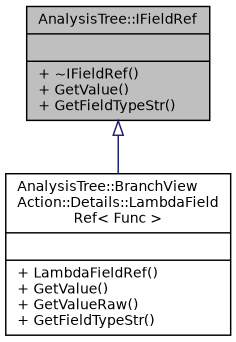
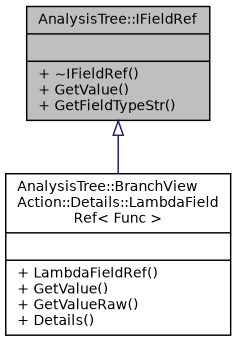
  digraph {
    node [color=black fontname=Helvetica fontsize=10 shape=record style=filled]
    n1 [fillcolor=grey75 fontcolor=black height=0.2 label="{AnalysisTree::IFieldRef\n||+ ~IFieldRef()\l+ GetValue()\l+ GetFieldTypeStr()\l}" width=0.4]
-   n2 [fillcolor=white height=0.2 label="{AnalysisTree::BranchView\lAction::Details::LambdaField\lRef\< Func \>\n||+ LambdaFieldRef()\l+ GetValue()\l+ GetValueRaw()\l+ GetFieldTypeStr()\l}" width=0.4]
+   n2 [fillcolor=white height=0.2 label="{AnalysisTree::BranchView\lAction::Details::LambdaField\lRef\< Func \>\n||+ LambdaFieldRef()\l+ GetValue()\l+ GetValueRaw()\l+ Details()\l}" width=0.4]
    n1 -> n2 [arrowtail=onormal color=midnightblue dir=back fontname=Helvetica fontsize=10 labelfontname=Helvetica labelfontsize=10 style=solid]
  }
